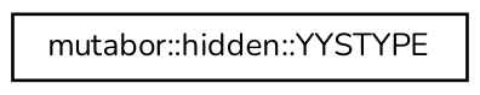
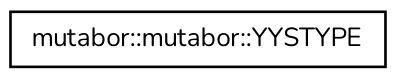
  digraph {
    rankdir=LR
    fontname=Nunito
-   n1 [color=black fillcolor=white fontname=Nunito fontsize=10 height=0.2 label="mutabor::hidden::YYSTYPE" shape=record style=filled width=0.4]
+   n1 [color=black fillcolor=white fontname=Nunito fontsize=10 height=0.2 label="mutabor::mutabor::YYSTYPE" shape=record style=filled width=0.4]
  }
